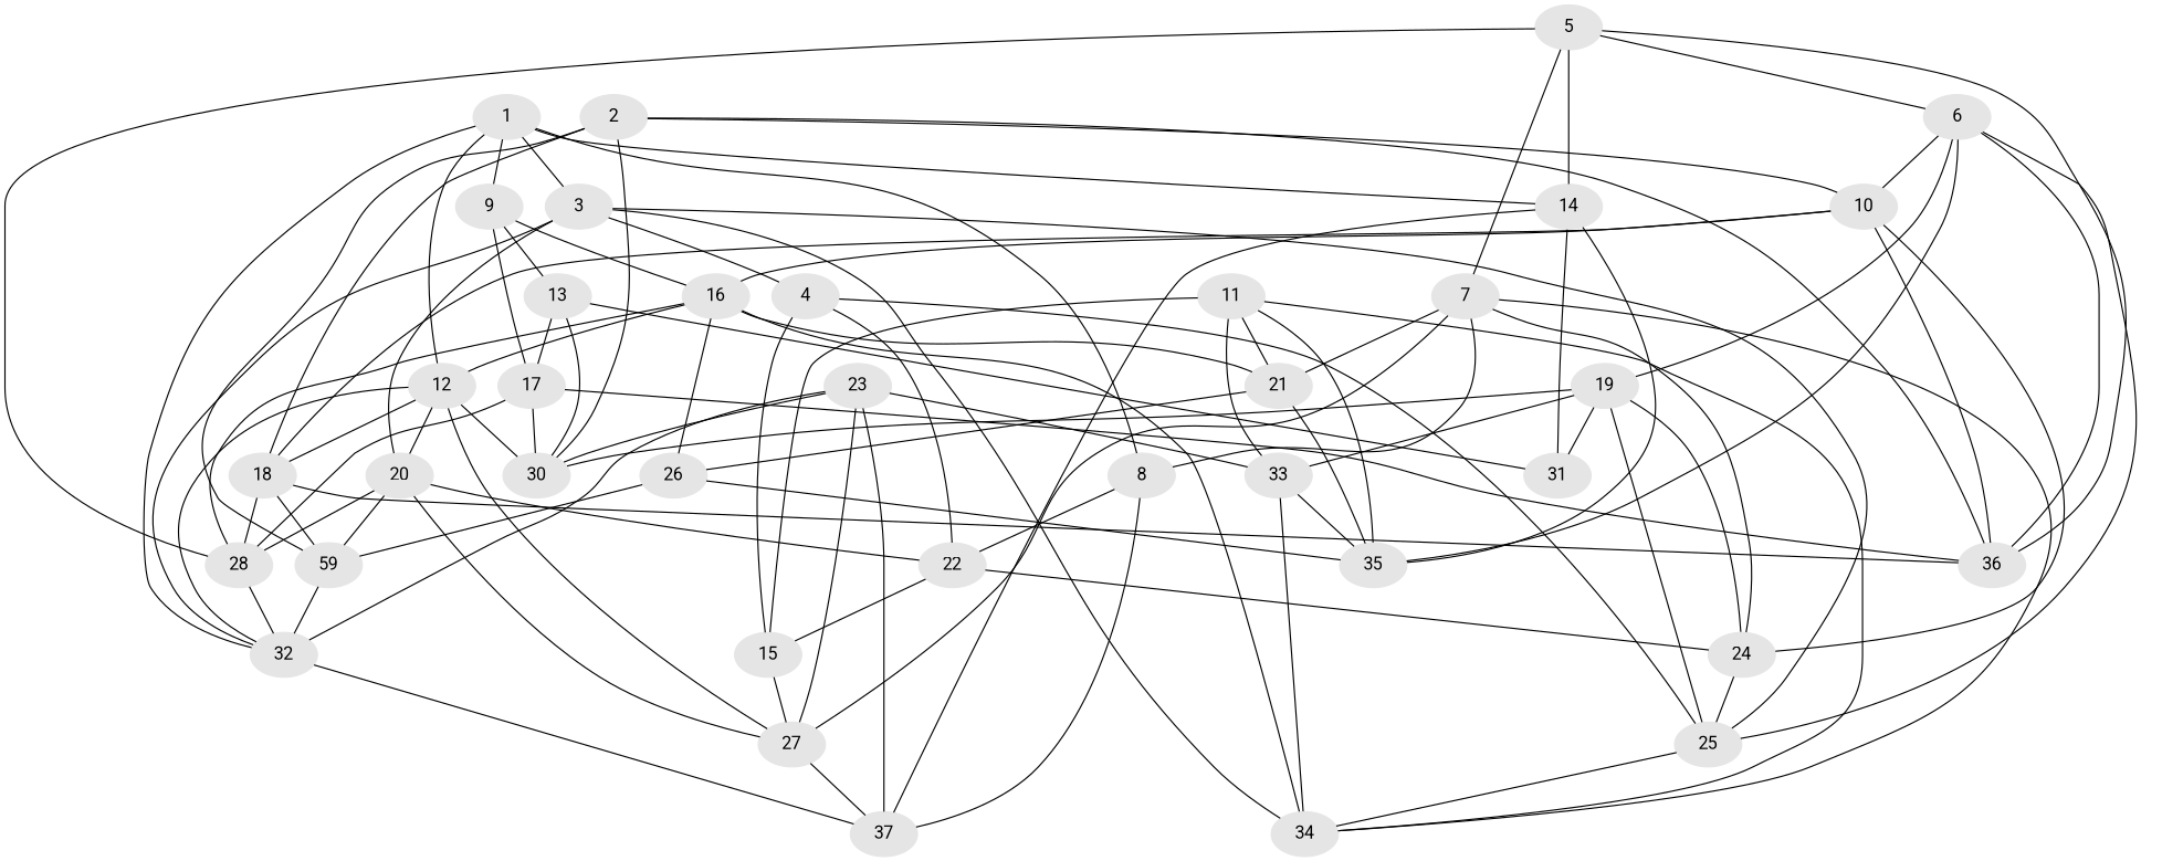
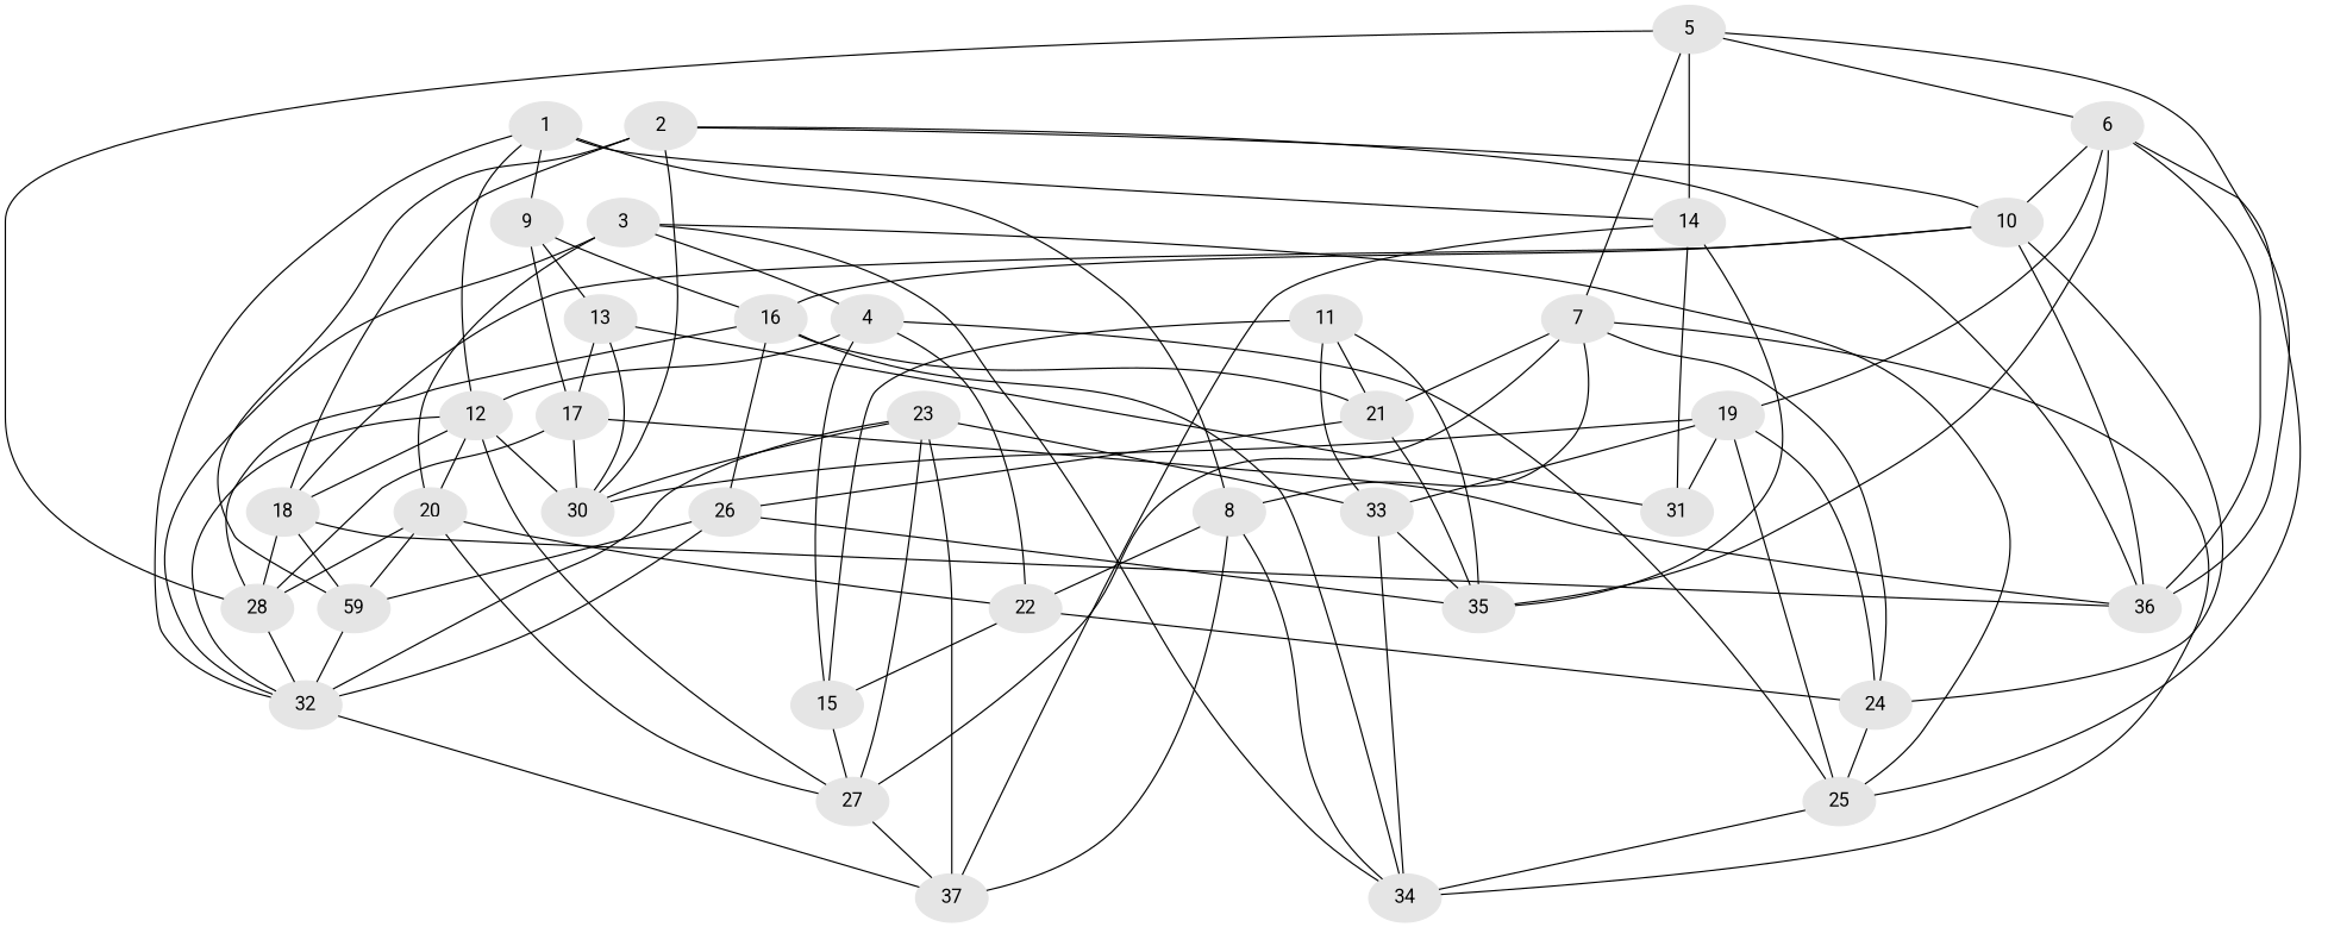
  graph {
    fontname=Roboto
    node [color=gray90 fontname=Roboto style=filled]
    edge [fontname=Roboto weight=1.0]
    1
    3
    8
    9
    12
    14
    32
    4
    20
    25
    34
    22
    37
    13
    16
    17
    18
    30
    27
    35
    31
    2
    10
    n24 [label=59]
    36
    24
    28
    15
    5
    6
    7
    19
    21
    33
    26
    11
    23
-   1 -- 3
    1 -- 8
    1 -- 9
    1 -- 12
    1 -- 14
    1 -- 32
    3 -- 32
    3 -- 4
    3 -- 20
    3 -- 25
    3 -- 34
    8 -- 22
    8 -- 37
    9 -- 13
    9 -- 16
    9 -- 17
    12 -- 32
    12 -- 20
    12 -- 18
    12 -- 30
    12 -- 27
    14 -- 37
    14 -- 35
    14 -- 31
    32 -- 37
-   16 -- 12
+   4 -- 12
    4 -- 25
    4 -- 22
    4 -- 15
    20 -- 22
    20 -- 27
    20 -- n24
    20 -- 28
    25 -- 34
    22 -- 24 [weight=2.0]
    22 -- 15
    13 -- 17 [weight=2.0]
    13 -- 30
    13 -- 31 [weight=2.0]
    16 -- 34
    16 -- 28
    16 -- 21
    16 -- 26
    17 -- 30
    17 -- 36
    17 -- 28
    18 -- n24
    18 -- 36
    18 -- 28
    27 -- 37
    2 -- 18
    2 -- 30
    2 -- 10
    2 -- n24 [weight=2.0]
    2 -- 36
    10 -- 16
    10 -- 18
    10 -- 36
    10 -- 24
    n24 -- 32
    24 -- 25
    28 -- 32
    15 -- 27
    5 -- 14 [weight=2.0]
    5 -- 36
    5 -- 28
    5 -- 6
    5 -- 7
    6 -- 25
    6 -- 35
    6 -- 10
    6 -- 36
    6 -- 19
    7 -- 8
    7 -- 34
    7 -- 27
    7 -- 24
    7 -- 21
    19 -- 25
    19 -- 30
    19 -- 31
    19 -- 24
    19 -- 33
    21 -- 35
    21 -- 26 [weight=2.0]
    33 -- 34
    33 -- 35
+   26 -- 32
    26 -- 35
    26 -- n24
-   11 -- 34
+   8 -- 34
    11 -- 35
    11 -- 15 [weight=2.0]
    11 -- 21
    11 -- 33
    23 -- 32
    23 -- 37 [weight=3.0]
    23 -- 30
    23 -- 27
    23 -- 33 [weight=2.0]
  }
